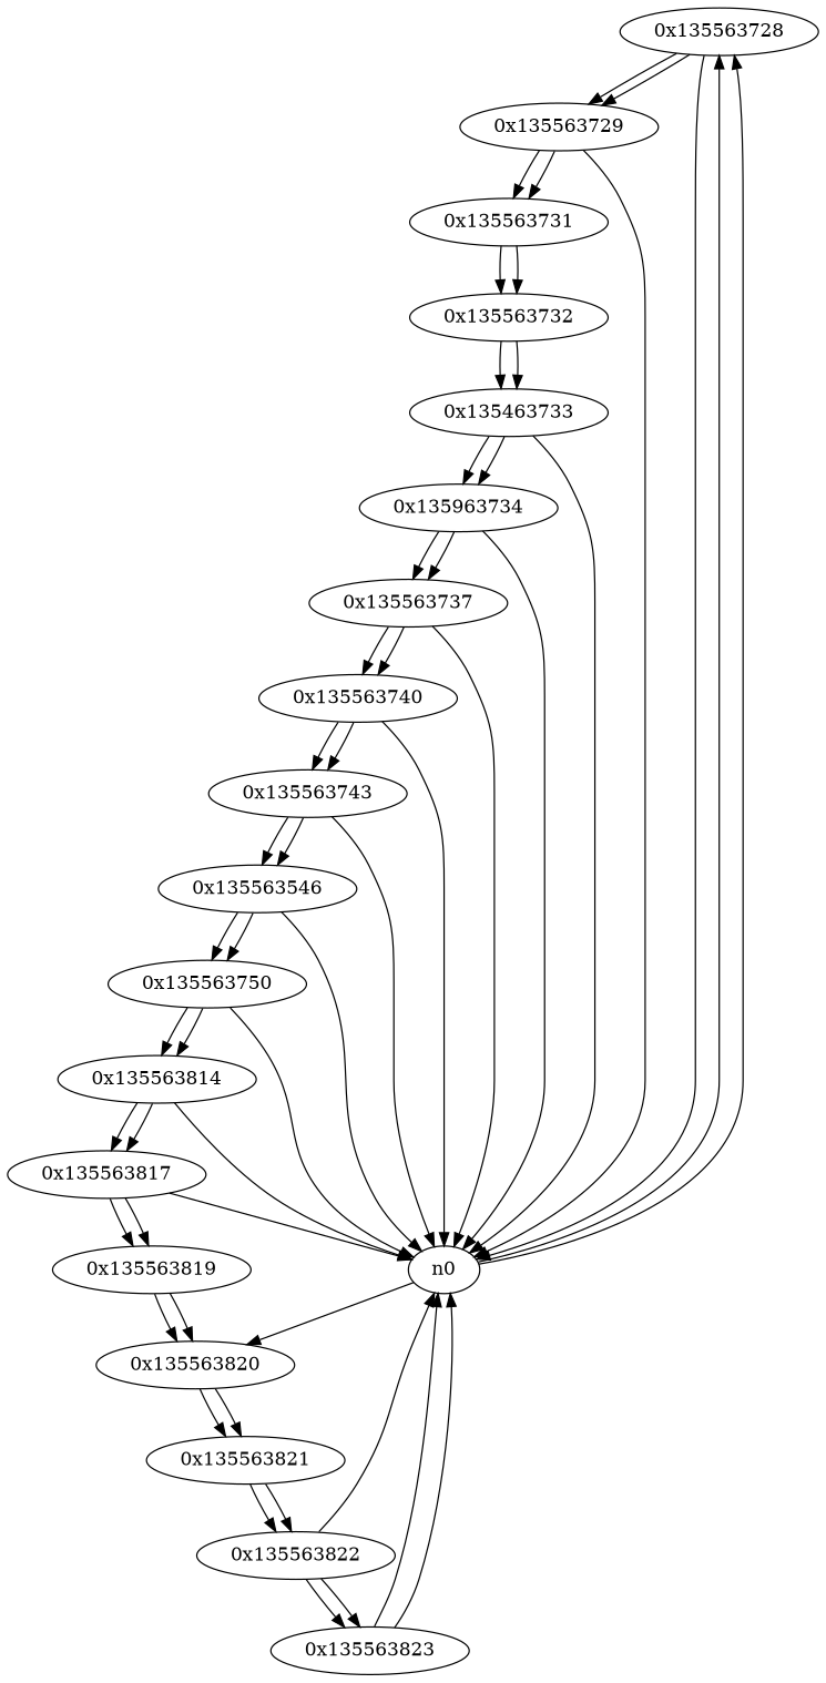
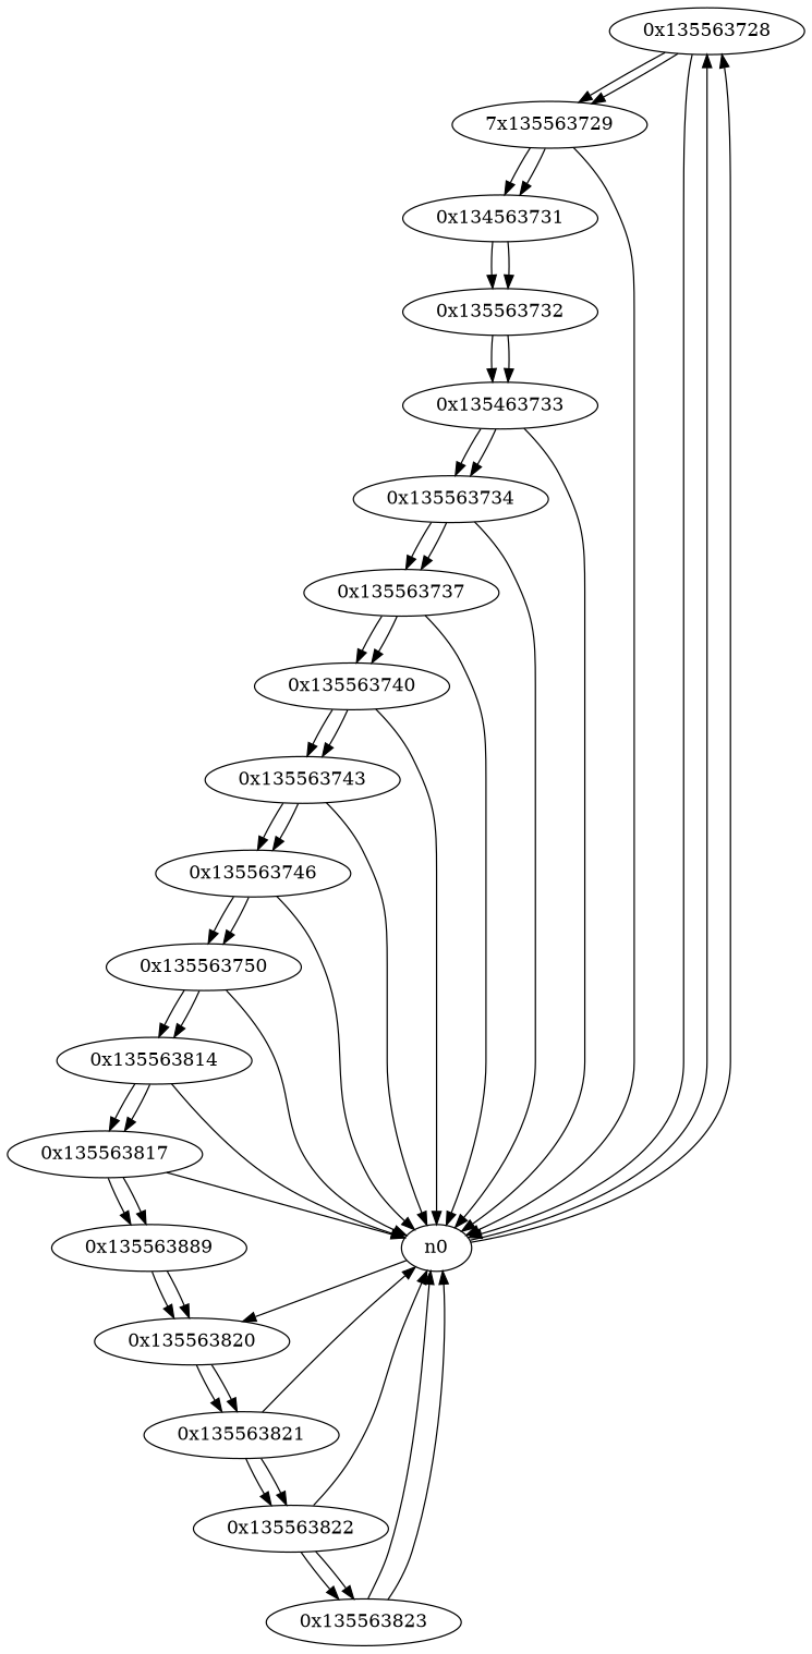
  digraph {
    n1 [label="0x135563728"]
-   n2 [label="0x135563729"]
+   n2 [label="7x135563729"]
    n0
-   n3 [label="0x135563731"]
+   n3 [label="0x134563731"]
    n15 [label="0x135563820"]
    n4 [label="0x135563732"]
    n5 [label="0x135463733"]
-   n6 [label="0x135963734"]
+   n6 [label="0x135563734"]
    n7 [label="0x135563737"]
    n8 [label="0x135563740"]
    n9 [label="0x135563743"]
-   n10 [label="0x135563546"]
+   n10 [label="0x135563746"]
    n11 [label="0x135563750"]
    n12 [label="0x135563814"]
    n13 [label="0x135563817"]
-   n14 [label="0x135563819"]
+   n14 [label="0x135563889"]
    n16 [label="0x135563821"]
    n17 [label="0x135563822"]
    n18 [label="0x135563823"]
    n1 -> n2
    n1 -> n2
    n1 -> n0
    n2 -> n0
    n2 -> n3
    n2 -> n3
    n0 -> n1
    n0 -> n1
    n0 -> n15
    n3 -> n4
    n3 -> n4
    n15 -> n16
    n15 -> n16
    n4 -> n5
    n4 -> n5
    n5 -> n0
    n5 -> n6
    n5 -> n6
    n6 -> n0
    n6 -> n7
    n6 -> n7
    n7 -> n0
    n7 -> n8
    n7 -> n8
    n8 -> n0
    n8 -> n9
    n8 -> n9
    n9 -> n0
    n9 -> n10
    n9 -> n10
    n10 -> n0
    n10 -> n11
    n10 -> n11
    n11 -> n0
    n11 -> n12
    n11 -> n12
    n12 -> n0
    n12 -> n13
    n12 -> n13
    n13 -> n0
    n13 -> n14
    n13 -> n14
    n14 -> n15
    n14 -> n15
+   n16 -> n0
    n16 -> n17
    n16 -> n17
    n17 -> n0
    n17 -> n18
    n17 -> n18
    n18 -> n0
    n18 -> n0
  }
